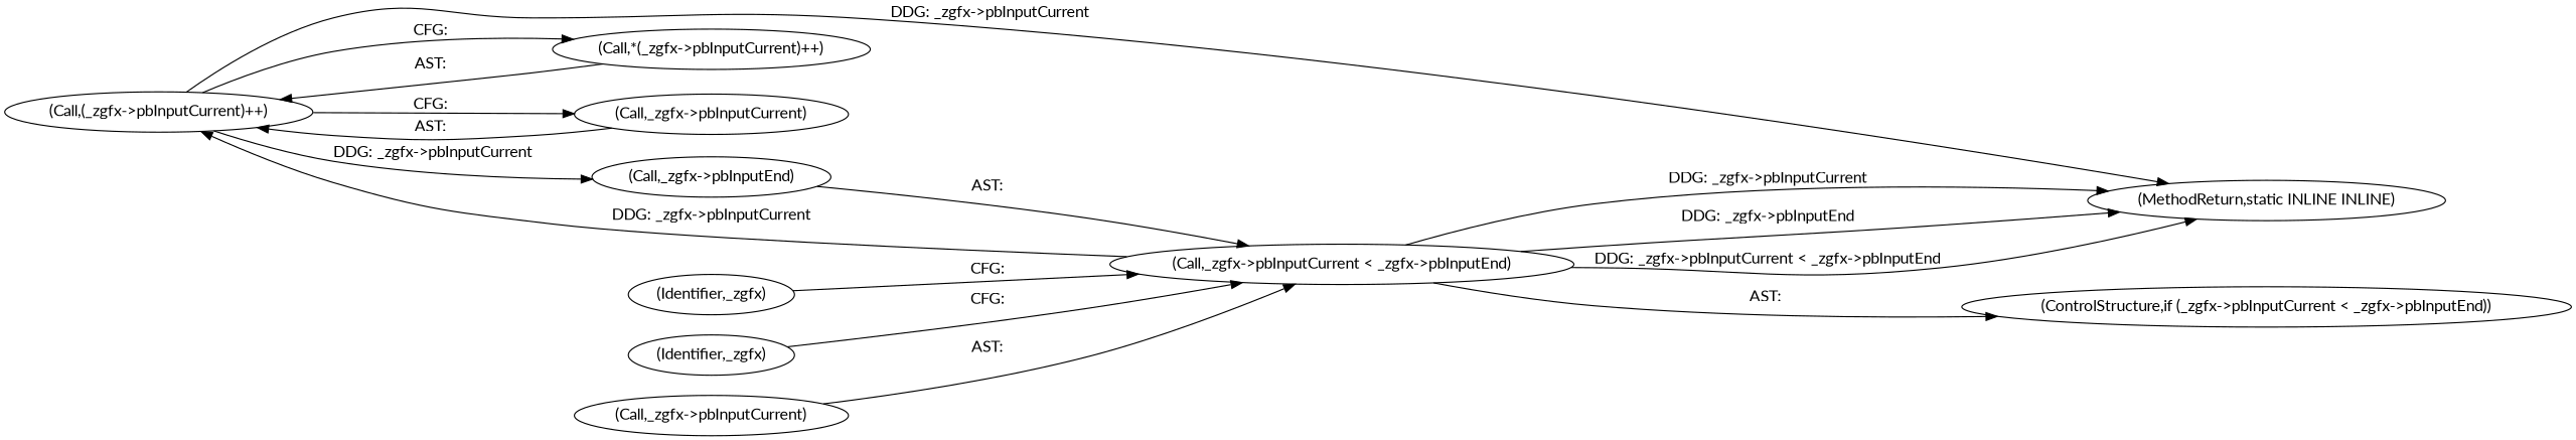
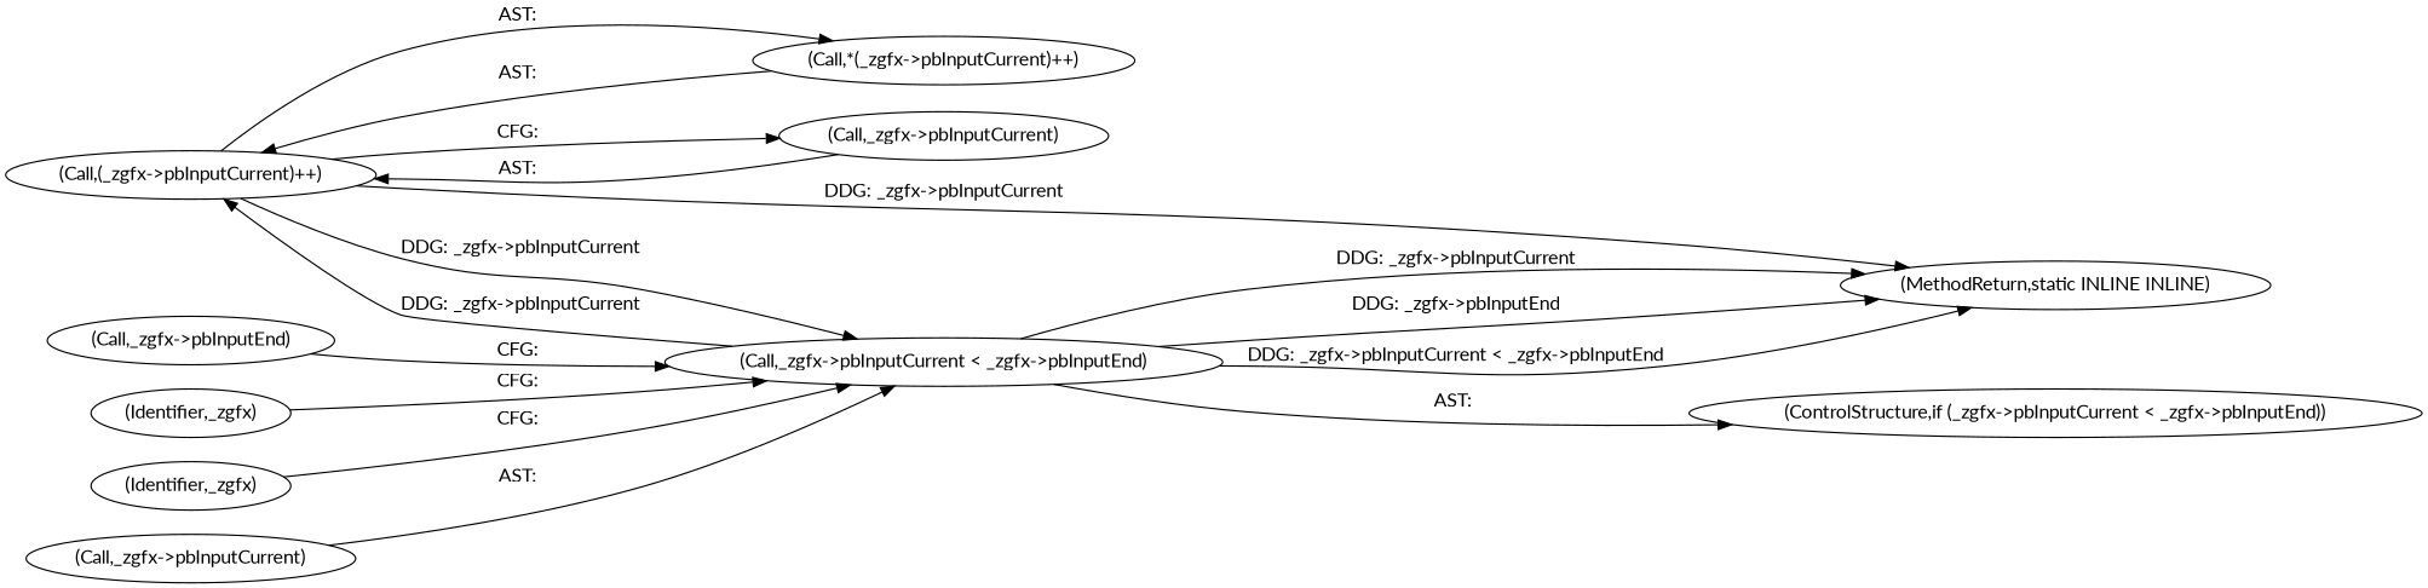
  digraph {
    fontname=Lato
    rankdir=LR
    node [fontname=Lato]
    edge [fontname=Lato]
    n1 [label="(Call,(_zgfx->pbInputCurrent)++)"]
    n2 [label="(Call,_zgfx->pbInputCurrent < _zgfx->pbInputEnd)"]
    n3 [label="(MethodReturn,static INLINE INLINE)"]
    n4 [label="(Call,*(_zgfx->pbInputCurrent)++)"]
    n5 [label="(Call,_zgfx->pbInputCurrent)"]
    n6 [label="(ControlStructure,if (_zgfx->pbInputCurrent < _zgfx->pbInputEnd))"]
    n7 [label="(Call,_zgfx->pbInputEnd)"]
    n8 [label="(Identifier,_zgfx)"]
    n9 [label="(Identifier,_zgfx)"]
    n10 [label="(Call,_zgfx->pbInputCurrent)"]
-   n1 -> n7 [label="DDG: _zgfx->pbInputCurrent"]
+   n1 -> n2 [label="DDG: _zgfx->pbInputCurrent"]
    n1 -> n3 [label="DDG: _zgfx->pbInputCurrent"]
-   n1 -> n4 [label="CFG: "]
+   n1 -> n4 [label="AST: "]
    n1 -> n5 [label="CFG: "]
    n2 -> n1 [label="DDG: _zgfx->pbInputCurrent"]
    n2 -> n3 [label="DDG: _zgfx->pbInputCurrent"]
    n2 -> n3 [label="DDG: _zgfx->pbInputEnd"]
    n2 -> n3 [label="DDG: _zgfx->pbInputCurrent < _zgfx->pbInputEnd"]
    n2 -> n6 [label="AST: "]
    n4 -> n1 [label="AST: "]
    n5 -> n1 [label="AST: "]
-   n7 -> n2 [label="AST: "]
+   n7 -> n2 [label="CFG: "]
    n8 -> n2 [label="CFG: "]
    n9 -> n2 [label="CFG: "]
    n10 -> n2 [label="AST: "]
  }
